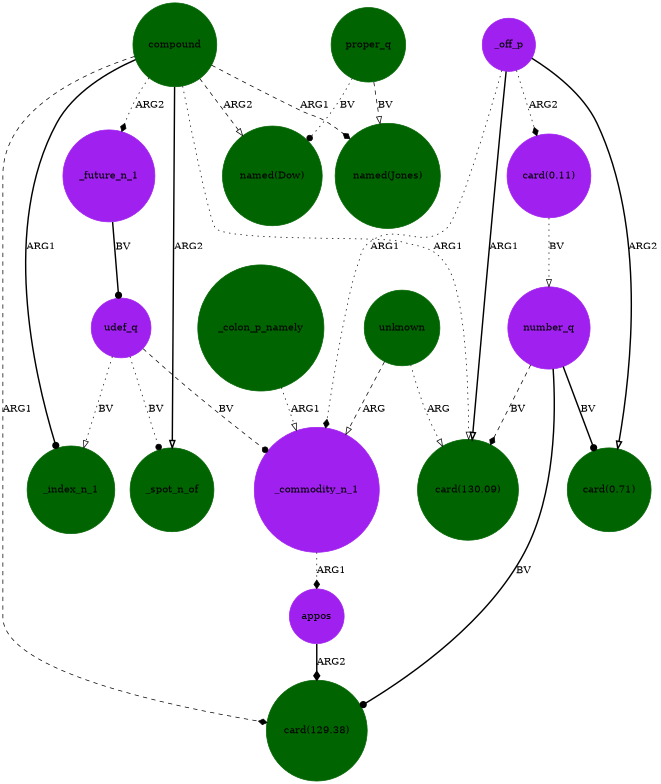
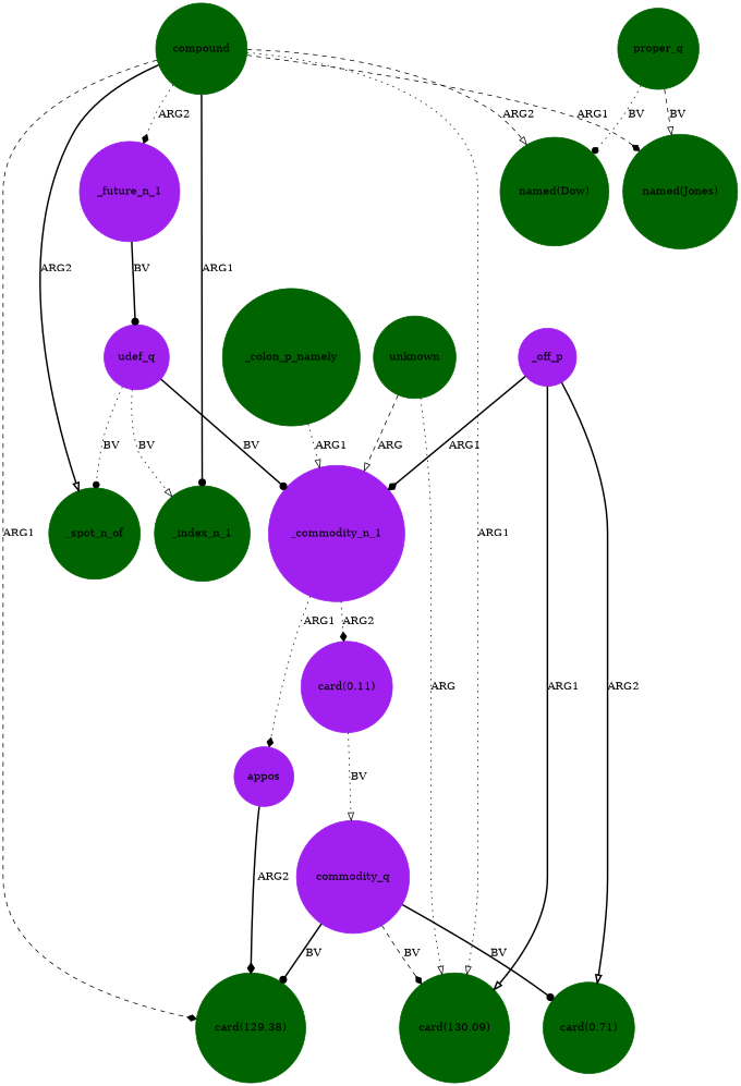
  digraph {
    node [color=darkgreen shape=circle style=filled]
    edge [arrowhead=onormal style=dotted]
    udef_q [color=purple]
    _spot_n_of
    _commodity_n_1 [color=purple]
    _index_n_1
    appos [color=purple]
    _future_n_1 [color=purple]
    compound
    "card(130.09)"
    "named(Dow)"
    "card(129.38)"
    "named(Jones)"
    unknown
    _off_p [color=purple]
    "card(0.71)"
    "card(0.11)" [color=purple]
-   number_q [color=purple]
+   number_q [color=purple label=commodity_q]
    proper_q
    _colon_p_namely
    udef_q -> _spot_n_of [arrowhead=dot label=BV]
-   udef_q -> _commodity_n_1 [arrowhead=dot label=BV style=dashed]
+   udef_q -> _commodity_n_1 [arrowhead=dot label=BV style=bold]
    udef_q -> _index_n_1 [label=BV]
    _commodity_n_1 -> appos [arrowhead=diamond label=ARG1]
    appos -> "card(129.38)" [arrowhead=diamond label=ARG2 style=bold]
    _future_n_1 -> udef_q [arrowhead=dot label=BV style=bold]
    compound -> _spot_n_of [label=ARG2 style=bold]
    compound -> _index_n_1 [arrowhead=dot label=ARG1 style=bold]
    compound -> _future_n_1 [arrowhead=diamond label=ARG2]
    compound -> "card(130.09)" [label=ARG1]
    compound -> "named(Dow)" [label=ARG2 style=dashed]
    compound -> "card(129.38)" [arrowhead=diamond label=ARG1 style=dashed]
    compound -> "named(Jones)" [arrowhead=diamond label=ARG1 style=dashed]
    unknown -> _commodity_n_1 [label=ARG style=dashed]
    unknown -> "card(130.09)" [label=ARG]
-   _off_p -> _commodity_n_1 [arrowhead=diamond label=ARG1]
+   _off_p -> _commodity_n_1 [arrowhead=diamond label=ARG1 style=bold]
    _off_p -> "card(130.09)" [label=ARG1 style=bold]
    _off_p -> "card(0.71)" [label=ARG2 style=bold]
-   _off_p -> "card(0.11)" [arrowhead=diamond label=ARG2]
+   _commodity_n_1 -> "card(0.11)" [arrowhead=diamond label=ARG2]
    "card(0.11)" -> number_q [label=BV]
    number_q -> "card(130.09)" [arrowhead=diamond label=BV style=dashed]
    number_q -> "card(129.38)" [arrowhead=dot label=BV style=bold]
    number_q -> "card(0.71)" [arrowhead=dot label=BV style=bold]
    proper_q -> "named(Dow)" [arrowhead=dot label=BV]
    proper_q -> "named(Jones)" [label=BV style=dashed]
    _colon_p_namely -> _commodity_n_1 [label=ARG1]
  }
